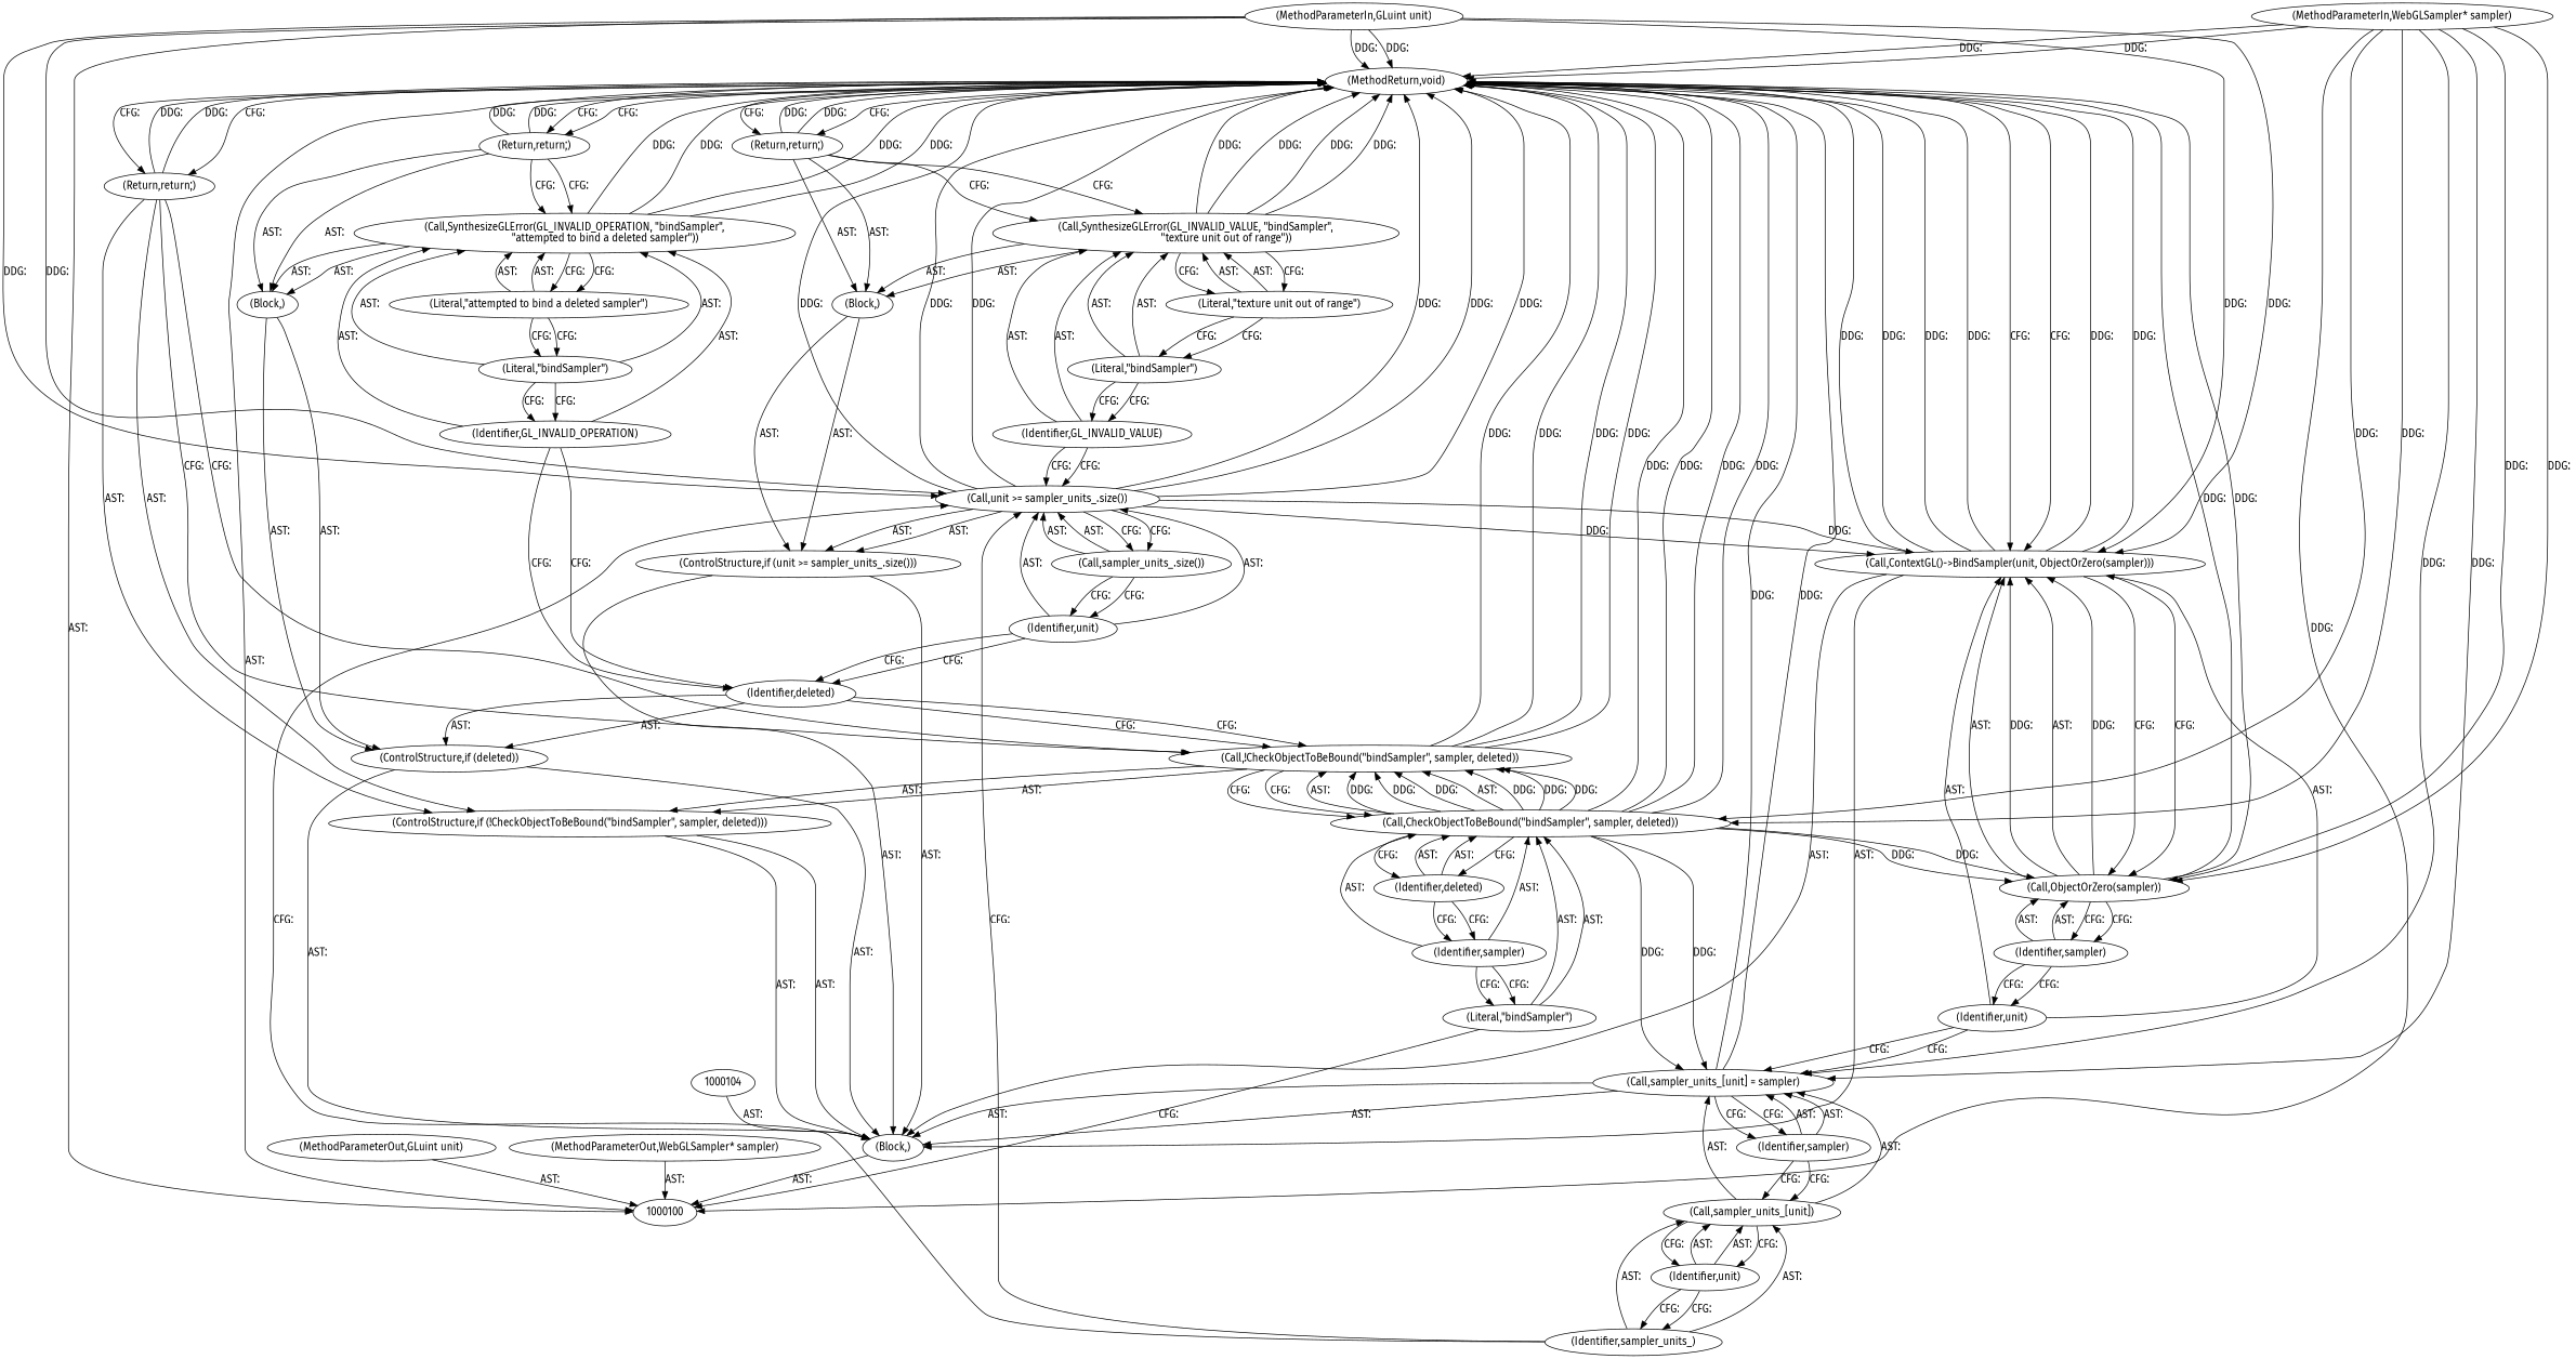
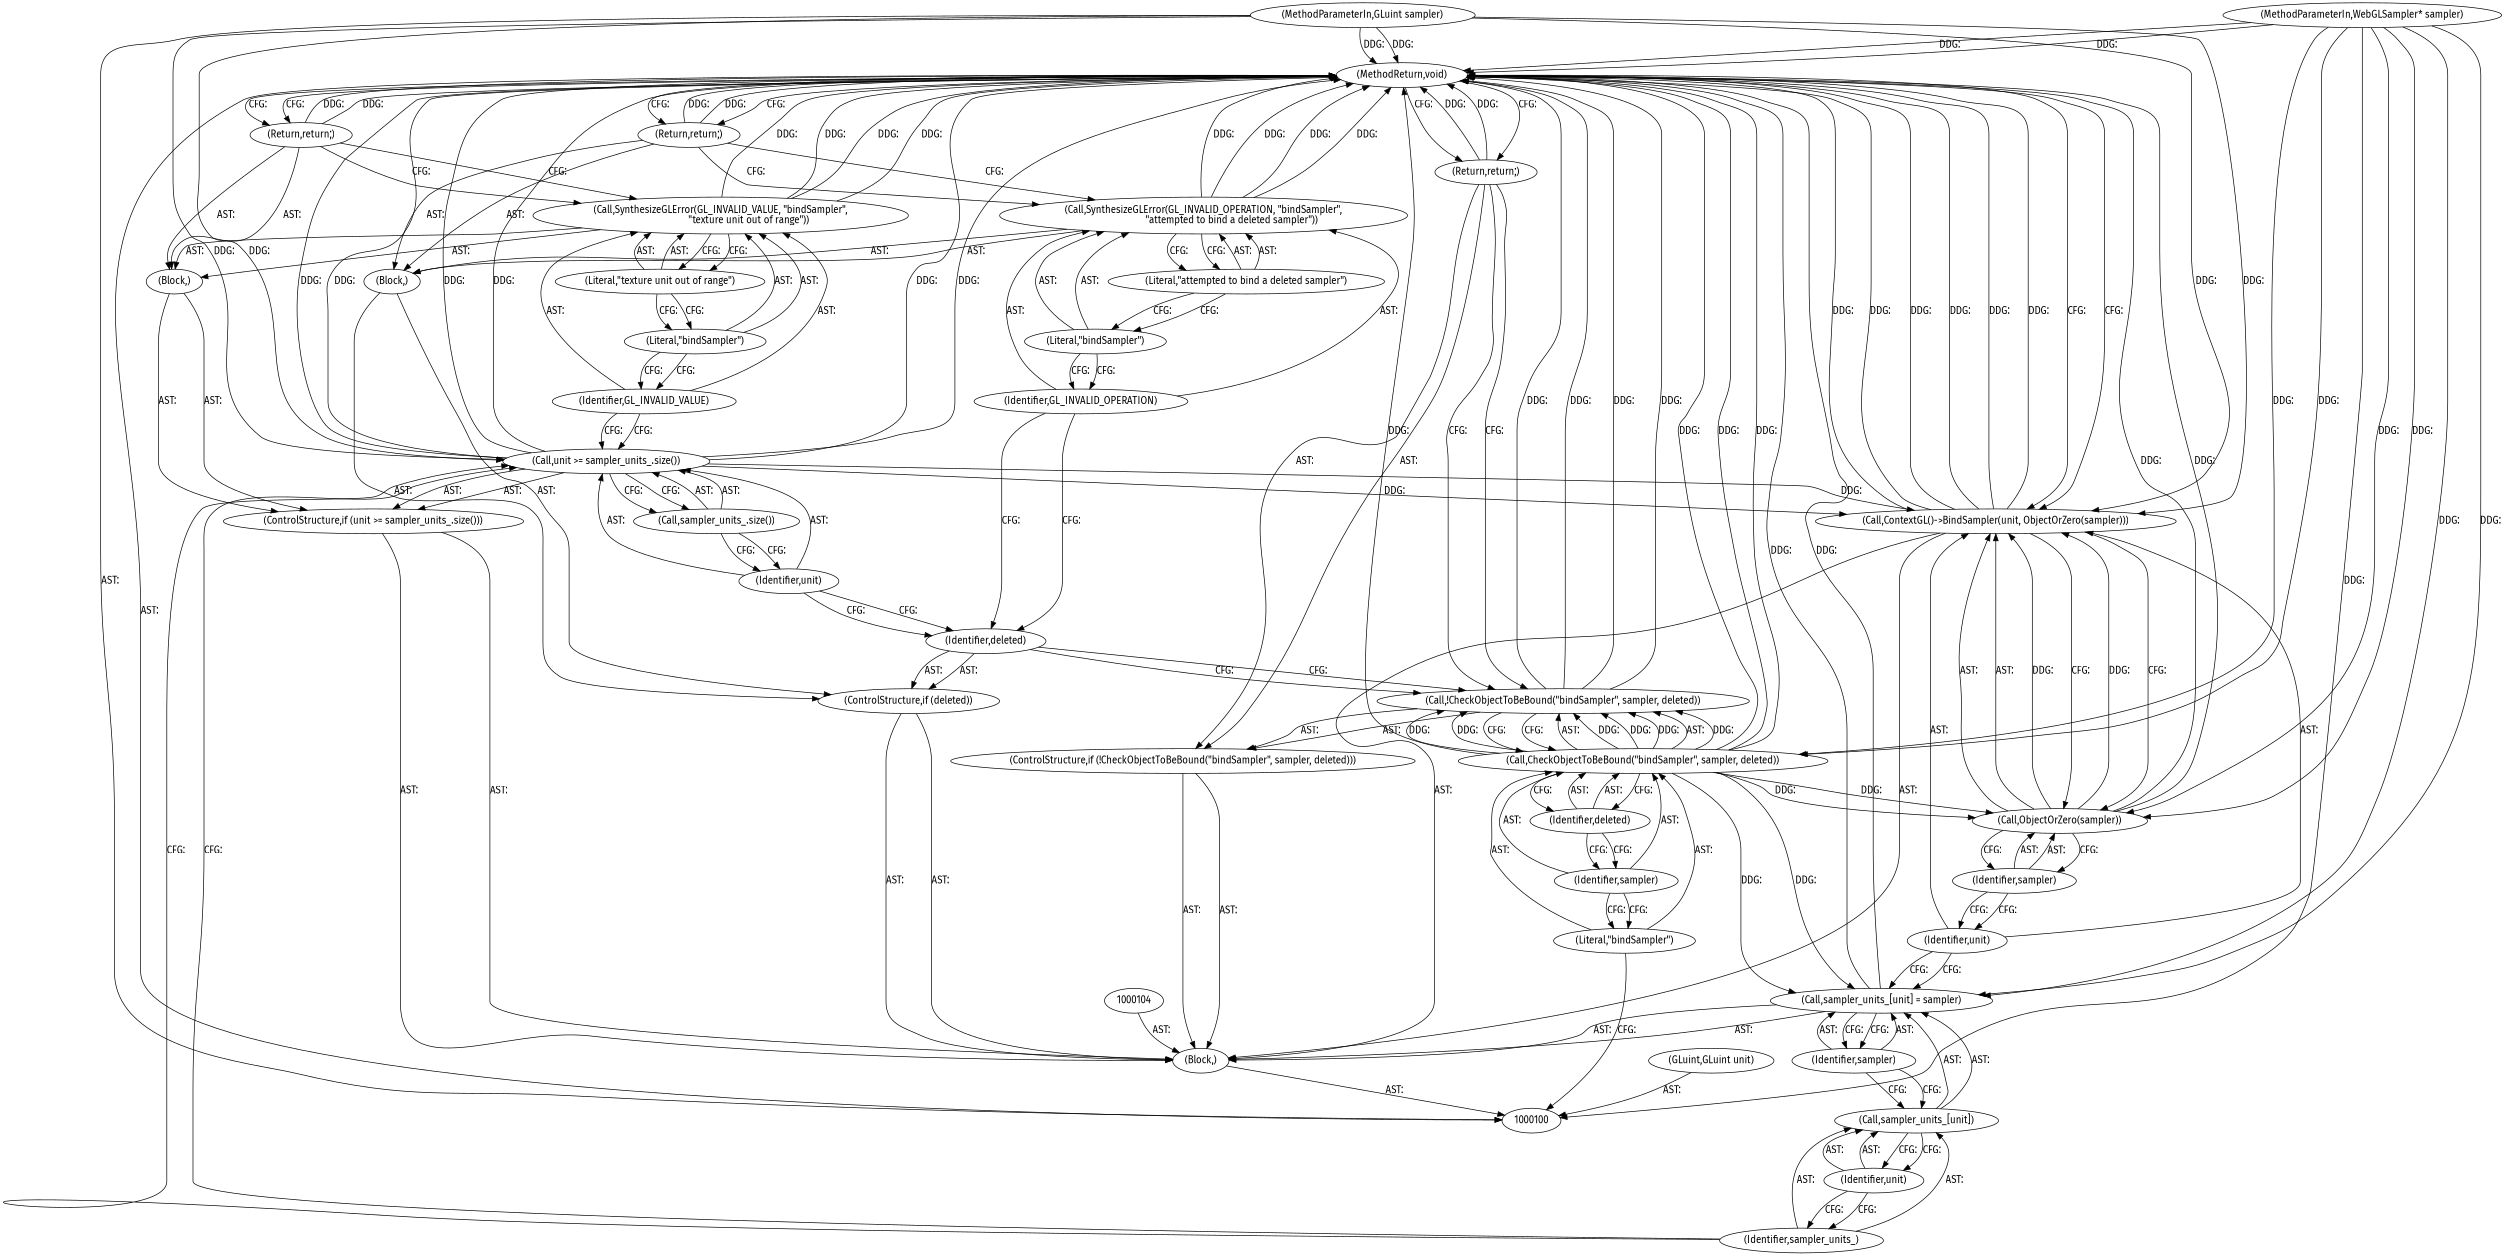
  digraph {
    fontname="Fira Sans"
    node [fontname="Fira Sans"]
    edge [fontname="Fira Sans"]
    n1 [label="(MethodReturn,void)"]
    n2 [label="(Return,return;)"]
    n3 [label="(Call,ContextGL()->BindSampler(unit, ObjectOrZero(sampler)))"]
    n4 [label="(Return,return;)"]
    n5 [label="(Return,return;)"]
    1000100
    n7 [label="(Block,)"]
    n8 [label="(Call,SynthesizeGLError(GL_INVALID_VALUE, \"bindSampler\",\n                      \"texture unit out of range\"))"]
    n9 [label="(Block,)"]
    n10 [label="(Call,ObjectOrZero(sampler))"]
    n11 [label="(ControlStructure,if (!CheckObjectToBeBound(\"bindSampler\", sampler, deleted)))"]
    n12 [label="(Call,!CheckObjectToBeBound(\"bindSampler\", sampler, deleted))"]
    n13 [label="(Block,)"]
    n14 [label="(Call,SynthesizeGLError(GL_INVALID_OPERATION, \"bindSampler\",\n                      \"attempted to bind a deleted sampler\"))"]
-   n15 [label="(MethodParameterIn,GLuint unit)"]
+   n15 [label="(MethodParameterIn,GLuint sampler)"]
    n16 [label="(Call,unit >= sampler_units_.size())"]
    n17 [label="(Call,sampler_units_.size())"]
    n18 [label="(ControlStructure,if (unit >= sampler_units_.size()))"]
-   n19 [label="(MethodParameterOut,GLuint unit)"]
+   n19 [label="(GLuint,GLuint unit)"]
    n20 [label="(Identifier,unit)"]
    n21 [label="(Identifier,deleted)"]
    n22 [label="(ControlStructure,if (deleted))"]
    n23 [label="(Identifier,GL_INVALID_VALUE)"]
    n24 [label="(Literal,\"texture unit out of range\")"]
    n25 [label="(Literal,\"bindSampler\")"]
    n26 [label="(Identifier,unit)"]
    n27 [label="(Call,sampler_units_[unit])"]
    n28 [label="(Identifier,sampler_units_)"]
    n29 [label="(Call,sampler_units_[unit] = sampler)"]
    n30 [label="(Identifier,sampler)"]
    n31 [label="(MethodParameterIn,WebGLSampler* sampler)"]
    n32 [label="(Call,CheckObjectToBeBound(\"bindSampler\", sampler, deleted))"]
    n33 [label="(Identifier,sampler)"]
    n34 [label="(Identifier,deleted)"]
-   n35 [label="(MethodParameterOut,WebGLSampler* sampler)"]
    n36 [label="(Identifier,unit)"]
    n37 [label="(Literal,\"bindSampler\")"]
    n38 [label="(Identifier,sampler)"]
    n39 [label="(Identifier,GL_INVALID_OPERATION)"]
    n40 [label="(Literal,\"attempted to bind a deleted sampler\")"]
    n41 [label="(Literal,\"bindSampler\")"]
    1000104
    n1 -> n2 [label="CFG: "]
    n1 -> n2 [label="CFG: "]
    n1 -> n3 [label="CFG: "]
    n1 -> n3 [label="CFG: "]
    n1 -> n4 [label="CFG: "]
    n1 -> n4 [label="CFG: "]
    n1 -> n5 [label="CFG: "]
    n1 -> n5 [label="CFG: "]
    n1 -> 1000100 [label="AST: "]
    n2 -> n1 [label="DDG: "]
    n2 -> n1 [label="DDG: "]
    n2 -> n7 [label="AST: "]
    n2 -> n7 [label="AST: "]
    n2 -> n8 [label="CFG: "]
    n2 -> n8 [label="CFG: "]
    n3 -> n1 [label="DDG: "]
    n3 -> n1 [label="DDG: "]
    n3 -> n1 [label="DDG: "]
    n3 -> n1 [label="DDG: "]
    n3 -> n1 [label="DDG: "]
    n3 -> n1 [label="DDG: "]
    n3 -> n9 [label="AST: "]
    n3 -> n9 [label="AST: "]
    n3 -> n10 [label="CFG: "]
    n3 -> n10 [label="CFG: "]
    n4 -> n1 [label="DDG: "]
    n4 -> n1 [label="DDG: "]
    n4 -> n11 [label="AST: "]
    n4 -> n11 [label="AST: "]
    n4 -> n12 [label="CFG: "]
    n4 -> n12 [label="CFG: "]
    n5 -> n1 [label="DDG: "]
    n5 -> n1 [label="DDG: "]
    n5 -> n13 [label="AST: "]
    n5 -> n13 [label="AST: "]
    n5 -> n14 [label="CFG: "]
    n5 -> n14 [label="CFG: "]
    n7 -> n18 [label="AST: "]
    n7 -> n18 [label="AST: "]
    n8 -> n1 [label="DDG: "]
    n8 -> n1 [label="DDG: "]
    n8 -> n1 [label="DDG: "]
    n8 -> n1 [label="DDG: "]
    n8 -> n7 [label="AST: "]
    n8 -> n7 [label="AST: "]
    n8 -> n24 [label="CFG: "]
    n8 -> n24 [label="CFG: "]
    n9 -> 1000100 [label="AST: "]
    n10 -> n1 [label="DDG: "]
    n10 -> n1 [label="DDG: "]
    n10 -> n3 [label="AST: "]
    n10 -> n3 [label="DDG: "]
    n10 -> n3 [label="AST: "]
    n10 -> n3 [label="DDG: "]
    n10 -> n33 [label="CFG: "]
    n10 -> n33 [label="CFG: "]
    n11 -> n9 [label="AST: "]
    n11 -> n9 [label="AST: "]
    n12 -> n1 [label="DDG: "]
    n12 -> n1 [label="DDG: "]
    n12 -> n1 [label="DDG: "]
    n12 -> n1 [label="DDG: "]
    n12 -> n11 [label="AST: "]
    n12 -> n11 [label="AST: "]
    n12 -> n32 [label="CFG: "]
    n12 -> n32 [label="CFG: "]
    n13 -> n22 [label="AST: "]
    n13 -> n22 [label="AST: "]
    n14 -> n1 [label="DDG: "]
    n14 -> n1 [label="DDG: "]
    n14 -> n1 [label="DDG: "]
    n14 -> n1 [label="DDG: "]
    n14 -> n13 [label="AST: "]
    n14 -> n13 [label="AST: "]
    n14 -> n40 [label="CFG: "]
    n14 -> n40 [label="CFG: "]
    n15 -> n1 [label="DDG: "]
    n15 -> n1 [label="DDG: "]
    n15 -> n3 [label="DDG: "]
    n15 -> n3 [label="DDG: "]
    n15 -> 1000100 [label="AST: "]
    n15 -> n16 [label="DDG: "]
    n15 -> n16 [label="DDG: "]
    n16 -> n1 [label="DDG: "]
    n16 -> n1 [label="DDG: "]
    n16 -> n1 [label="DDG: "]
    n16 -> n1 [label="DDG: "]
    n16 -> n1 [label="DDG: "]
    n16 -> n1 [label="DDG: "]
    n16 -> n3 [label="DDG: "]
    n16 -> n3 [label="DDG: "]
    n16 -> n17 [label="CFG: "]
    n16 -> n17 [label="CFG: "]
    n16 -> n18 [label="AST: "]
    n16 -> n18 [label="AST: "]
    n17 -> n16 [label="AST: "]
    n17 -> n16 [label="AST: "]
    n17 -> n20 [label="CFG: "]
    n17 -> n20 [label="CFG: "]
    n18 -> n9 [label="AST: "]
    n18 -> n9 [label="AST: "]
    n19 -> 1000100 [label="AST: "]
    n20 -> n16 [label="AST: "]
    n20 -> n16 [label="AST: "]
    n20 -> n21 [label="CFG: "]
    n20 -> n21 [label="CFG: "]
    n21 -> n12 [label="CFG: "]
    n21 -> n12 [label="CFG: "]
    n21 -> n22 [label="AST: "]
    n21 -> n22 [label="AST: "]
    n22 -> n9 [label="AST: "]
    n22 -> n9 [label="AST: "]
    n23 -> n8 [label="AST: "]
    n23 -> n8 [label="AST: "]
    n23 -> n16 [label="CFG: "]
    n23 -> n16 [label="CFG: "]
    n24 -> n8 [label="AST: "]
    n24 -> n8 [label="AST: "]
    n24 -> n25 [label="CFG: "]
    n24 -> n25 [label="CFG: "]
    n25 -> n8 [label="AST: "]
    n25 -> n8 [label="AST: "]
    n25 -> n23 [label="CFG: "]
    n25 -> n23 [label="CFG: "]
    n26 -> n27 [label="AST: "]
    n26 -> n27 [label="AST: "]
    n26 -> n28 [label="CFG: "]
    n26 -> n28 [label="CFG: "]
    n27 -> n26 [label="CFG: "]
    n27 -> n26 [label="CFG: "]
    n27 -> n29 [label="AST: "]
    n27 -> n29 [label="AST: "]
    n28 -> n16 [label="CFG: "]
    n28 -> n16 [label="CFG: "]
    n28 -> n27 [label="AST: "]
    n28 -> n27 [label="AST: "]
    n29 -> n1 [label="DDG: "]
    n29 -> n1 [label="DDG: "]
    n29 -> n9 [label="AST: "]
    n29 -> n9 [label="AST: "]
    n29 -> n30 [label="CFG: "]
    n29 -> n30 [label="CFG: "]
    n30 -> n27 [label="CFG: "]
    n30 -> n27 [label="CFG: "]
    n30 -> n29 [label="AST: "]
    n30 -> n29 [label="AST: "]
    n31 -> n1 [label="DDG: "]
    n31 -> n1 [label="DDG: "]
    n31 -> 1000100 [label="DDG: "]
    n31 -> n10 [label="DDG: "]
    n31 -> n10 [label="DDG: "]
    n31 -> n29 [label="DDG: "]
    n31 -> n29 [label="DDG: "]
    n31 -> n32 [label="DDG: "]
    n31 -> n32 [label="DDG: "]
    n32 -> n1 [label="DDG: "]
    n32 -> n1 [label="DDG: "]
    n32 -> n1 [label="DDG: "]
    n32 -> n1 [label="DDG: "]
    n32 -> n10 [label="DDG: "]
    n32 -> n10 [label="DDG: "]
    n32 -> n12 [label="AST: "]
    n32 -> n12 [label="DDG: "]
    n32 -> n12 [label="DDG: "]
    n32 -> n12 [label="DDG: "]
    n32 -> n12 [label="AST: "]
    n32 -> n12 [label="DDG: "]
    n32 -> n12 [label="DDG: "]
    n32 -> n12 [label="DDG: "]
    n32 -> n29 [label="DDG: "]
    n32 -> n29 [label="DDG: "]
    n32 -> n34 [label="CFG: "]
    n32 -> n34 [label="CFG: "]
    n33 -> n10 [label="AST: "]
    n33 -> n10 [label="AST: "]
    n33 -> n36 [label="CFG: "]
    n33 -> n36 [label="CFG: "]
    n34 -> n32 [label="AST: "]
    n34 -> n32 [label="AST: "]
    n34 -> n38 [label="CFG: "]
    n34 -> n38 [label="CFG: "]
-   n35 -> 1000100 [label="AST: "]
    n36 -> n3 [label="AST: "]
    n36 -> n3 [label="AST: "]
    n36 -> n29 [label="CFG: "]
    n36 -> n29 [label="CFG: "]
    n37 -> 1000100 [label="CFG: "]
    n37 -> n32 [label="AST: "]
    n37 -> n32 [label="AST: "]
    n38 -> n32 [label="AST: "]
    n38 -> n32 [label="AST: "]
    n38 -> n37 [label="CFG: "]
    n38 -> n37 [label="CFG: "]
    n39 -> n14 [label="AST: "]
    n39 -> n14 [label="AST: "]
    n39 -> n21 [label="CFG: "]
    n39 -> n21 [label="CFG: "]
    n40 -> n14 [label="AST: "]
    n40 -> n14 [label="AST: "]
    n40 -> n41 [label="CFG: "]
    n40 -> n41 [label="CFG: "]
    n41 -> n14 [label="AST: "]
    n41 -> n14 [label="AST: "]
    n41 -> n39 [label="CFG: "]
    n41 -> n39 [label="CFG: "]
    1000104 -> n9 [label="AST: "]
  }
